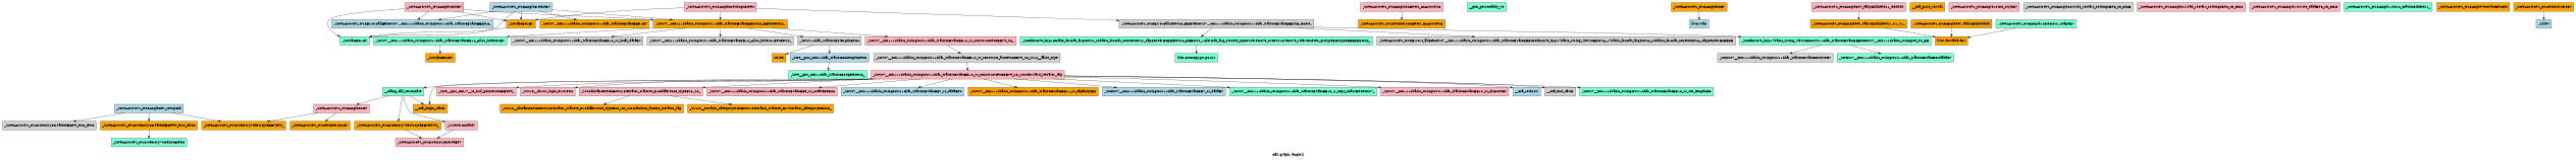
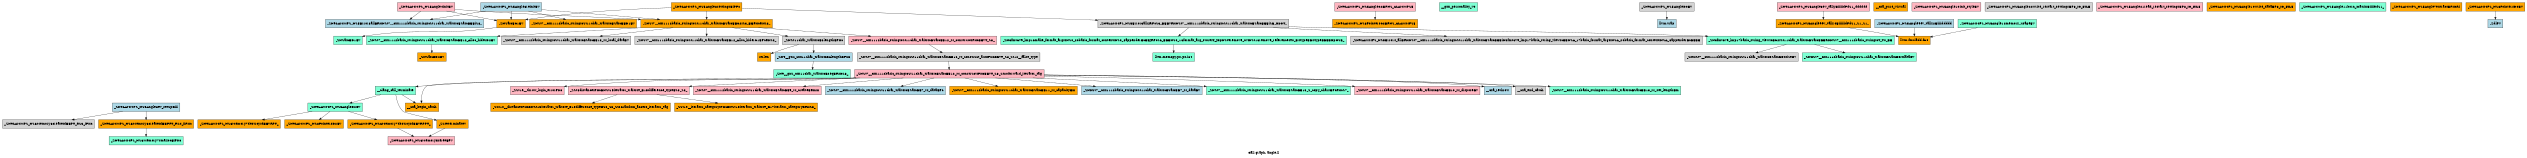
  digraph {
    label="Call graph: angle.ll"
    node [fillcolor=orange shape=record style=filled]
-   n1 [fillcolor=lightpink label="{_ZSt9terminatev}"]
+   n1 [label="{_ZSt9terminatev}"]
    n2 [fillcolor=lightpink label="{_ZN9LAMMPS_NS6Memory5sfreeEPv}"]
    n3 [fillcolor=lightpink label="{_ZN9LAMMPS_NS5AngleC2EPNS_6LAMMPSE}"]
    n4 [label="{_ZN9LAMMPS_NS8PointersC2EPNS_6LAMMPSE}"]
-   n5 [fillcolor=lightpink label="{_ZN9LAMMPS_NS5AngleD2Ev}"]
+   n5 [fillcolor=aquamarine label="{_ZN9LAMMPS_NS5AngleD2Ev}"]
    n6 [label="{_ZN9LAMMPS_NS6Memory7destroyIdEEvRPT_}"]
    n7 [label="{_ZN9LAMMPS_NS6Memory7destroyIdEEvRPPT_}"]
    n8 [label="{_ZN9LAMMPS_NS8PointersD2Ev}"]
    n9 [fillcolor=aquamarine label="{__clang_call_terminate}"]
    n10 [label="{__cxa_begin_catch}"]
    n11 [fillcolor=aquamarine label="{__gxx_personality_v0}"]
-   n12 [label="{_ZN9LAMMPS_NS5AngleD0Ev}"]
+   n12 [fillcolor=lightgrey label="{_ZN9LAMMPS_NS5AngleD0Ev}"]
    n13 [fillcolor=lightblue label="{llvm.trap}"]
    n14 [fillcolor=lightpink label="{_ZN9LAMMPS_NS5Angle4initEv}"]
    n15 [label="{_ZNSaIcEC1Ev}"]
    n16 [label="{_ZNSt7__cxx1112basic_stringIcSt11char_traitsIcESaIcEEC2IS3_EEPKcRKS3_}"]
    n17 [fillcolor=aquamarine label="{_ZNSaIcED1Ev}"]
    n18 [fillcolor=lightblue label="{_ZN9LAMMPS_NS5Error3allERKNSt7__cxx1112basic_stringIcSt11char_traitsIcESaIcEEEiS8_}"]
    n19 [fillcolor=lightgrey label="{_ZNSt7__cxx1112basic_stringIcSt11char_traitsIcESaIcEE13_M_local_dataEv}"]
    n20 [fillcolor=lightgrey label="{_ZNSt7__cxx1112basic_stringIcSt11char_traitsIcESaIcEE12_Alloc_hiderC1EPcRKS3_}"]
    n21 [fillcolor=lightgrey label="{_ZNSt11char_traitsIcE6lengthEPKc}"]
    n22 [fillcolor=lightpink label="{_ZNSt7__cxx1112basic_stringIcSt11char_traitsIcESaIcEE12_M_constructIPKcEEvT_S8_}"]
    n23 [fillcolor=aquamarine label="{_ZNSt7__cxx1112basic_stringIcSt11char_traitsIcESaIcEE12_Alloc_hiderD2Ev}"]
    n24 [label="{_ZNSt7__cxx1112basic_stringIcSt11char_traitsIcESaIcEED1Ev}"]
    n25 [fillcolor=lightblue label="{_ZN9__gnu_cxx11char_traitsIcE6lengthEPKc}"]
    n26 [label="{strlen}"]
    n27 [fillcolor=lightgrey label="{_ZNSt7__cxx1112basic_stringIcSt11char_traitsIcESaIcEE16_M_construct_auxIPKcEEvT_S8_St12__false_type}"]
    n28 [label="{_ZNSaIcED2Ev}"]
    n29 [fillcolor=aquamarine label="{_ZN9__gnu_cxx11char_traitsIcE2eqERKcS3_}"]
    n30 [fillcolor=lightpink label="{_ZNSt7__cxx1112basic_stringIcSt11char_traitsIcESaIcEE12_M_constructIPKcEEvT_S8_St20forward_iterator_tag}"]
-   n31 [fillcolor=lightpink label="{_ZN9LAMMPS_NS5Angle8settingsEiPPc}"]
+   n31 [label="{_ZN9LAMMPS_NS5Angle8settingsEiPPc}"]
    n32 [fillcolor=lightgrey label="{_ZN9LAMMPS_NS5Error3allIJRPcS3_EEEvRKNSt7__cxx1112basic_stringIcSt11char_traitsIcESaIcEEEiSB_DpOT_}"]
    n33 [fillcolor=aquamarine label="{_ZN3fmt6v9_lmp17basic_string_viewIcEC2ISt11char_traitsIcESaIcEEERKNSt7__cxx1112basic_stringIcT_T0_EE}"]
    n34 [fillcolor=aquamarine label="{_ZN3fmt6v9_lmp16make_format_argsINS0_20basic_format_contextINS0_8appenderEcEEJRPcS6_EEENS0_16format_arg_storeIT_JDpNSt9remove_cvINSt16remove_referenceIT0_E4typeEE4typeEEEEDpOSB_}"]
    n35 [fillcolor=lightgrey label="{_ZN9LAMMPS_NS5Error4_allERKNSt7__cxx1112basic_stringIcSt11char_traitsIcESaIcEEEiN3fmt6v9_lmp17basic_string_viewIcEENSA_17basic_format_argsINSA_20basic_format_contextINSA_8appenderEcEEEE}"]
    n36 [fillcolor=aquamarine label="{_ZNKSt7__cxx1112basic_stringIcSt11char_traitsIcESaIcEE4dataEv}"]
    n37 [fillcolor=lightgrey label="{_ZNKSt7__cxx1112basic_stringIcSt11char_traitsIcESaIcEE4sizeEv}"]
    n38 [fillcolor=aquamarine label="{llvm.memcpy.p0.p0.i64}"]
    n39 [fillcolor=lightblue label="{_ZN9LAMMPS_NS5Angle8ev_setupEiii}"]
    n40 [fillcolor=lightgrey label="{_ZN9LAMMPS_NS6Memory6createIdEEPT_RS3_iPKc}"]
    n41 [label="{_ZN9LAMMPS_NS6Memory6createIdEEPPT_RS4_iiPKc}"]
    n42 [fillcolor=aquamarine label="{_ZN9LAMMPS_NS6Memory7smallocElPKc}"]
    n43 [fillcolor=lightpink label="{_ZN9LAMMPS_NS5Angle8ev_tallyEiiiiidPdS1_dddddd}"]
    n44 [label="{_ZN9LAMMPS_NS5Angle9ev_tally4EiiiiiidPdS1_S1_S1_}"]
    n45 [label="{llvm.fmuladd.f64}"]
-   n46 [label="{_ZN9LAMMPS_NS5Angle9ev_tally2Eiiiiddddd}"]
+   n46 [fillcolor=lightblue label="{_ZN9LAMMPS_NS5Angle9ev_tally2Eiiiiddddd}"]
    n47 [fillcolor=aquamarine label="{_ZN9LAMMPS_NS5Angle12memory_usageEv}"]
    n48 [fillcolor=lightblue label="{_ZN9LAMMPS_NS5Angle6reinitEv}"]
    n49 [label="{__cxa_pure_virtual}"]
    n50 [fillcolor=lightpink label="{_ZN9LAMMPS_NS5Angle10init_styleEv}"]
    n51 [fillcolor=lightgrey label="{_ZN9LAMMPS_NS5Angle22write_restart_settingsEP8_IO_FILE}"]
    n52 [fillcolor=lightpink label="{_ZN9LAMMPS_NS5Angle21read_restart_settingsEP8_IO_FILE}"]
-   n53 [fillcolor=lightpink label="{_ZN9LAMMPS_NS5Angle10write_dataEP8_IO_FILE}"]
+   n53 [label="{_ZN9LAMMPS_NS5Angle10write_dataEP8_IO_FILE}"]
    n54 [fillcolor=aquamarine label="{_ZN9LAMMPS_NS5Angle11born_matrixEiiiiRdS1_}"]
    n55 [label="{_ZN9LAMMPS_NS5Angle7extractEPKcRi}"]
    n56 [label="{_ZN9LAMMPS_NS8PointersD0Ev}"]
    n57 [fillcolor=lightblue label="{_ZdlPv}"]
-   n58 [fillcolor=lightpink label="{_ZN9__gnu_cxx17__is_null_pointerIKcEEbPT_}"]
    n59 [fillcolor=lightpink label="{_ZSt19__throw_logic_errorPKc}"]
    n60 [fillcolor=lightpink label="{_ZSt8distanceIPKcENSt15iterator_traitsIT_E15difference_typeES3_S3_}"]
    n61 [fillcolor=lightpink label="{_ZNSt7__cxx1112basic_stringIcSt11char_traitsIcESaIcEE9_M_createERmm}"]
    n62 [fillcolor=lightblue label="{_ZNSt7__cxx1112basic_stringIcSt11char_traitsIcESaIcEE7_M_dataEPc}"]
    n63 [label="{_ZNSt7__cxx1112basic_stringIcSt11char_traitsIcESaIcEE11_M_capacityEm}"]
    n64 [fillcolor=lightblue label="{_ZNKSt7__cxx1112basic_stringIcSt11char_traitsIcESaIcEE7_M_dataEv}"]
    n65 [fillcolor=aquamarine label="{_ZNSt7__cxx1112basic_stringIcSt11char_traitsIcESaIcEE13_S_copy_charsEPcPKcS7_}"]
    n66 [fillcolor=lightpink label="{_ZNSt7__cxx1112basic_stringIcSt11char_traitsIcESaIcEE10_M_disposeEv}"]
    n67 [fillcolor=lightblue label="{__cxa_rethrow}"]
    n68 [fillcolor=lightgrey label="{__cxa_end_catch}"]
    n69 [fillcolor=aquamarine label="{_ZNSt7__cxx1112basic_stringIcSt11char_traitsIcESaIcEE13_M_set_lengthEm}"]
    n70 [label="{_ZSt19__iterator_categoryIPKcENSt15iterator_traitsIT_E17iterator_categoryERKS3_}"]
    n71 [label="{_ZSt10__distanceIPKcENSt15iterator_traitsIT_E15difference_typeES3_S3_St26random_access_iterator_tag}"]
    n1 -> n2
    n3 -> n4
    n5 -> n6
-   n9 -> n7
+   n5 -> n7
    n5 -> n8
    n7 -> n2
    n9 -> n1
    n9 -> n5
    n9 -> n10
    n12 -> n13
    n14 -> n15
    n14 -> n16
-   n14 -> n17
    n14 -> n18
    n15 -> n17
    n16 -> n19
    n16 -> n20
    n16 -> n21
    n16 -> n22
    n16 -> n23
    n21 -> n25
    n21 -> n26
    n22 -> n27
    n23 -> n28
    n25 -> n29
    n27 -> n30
    n30 -> n9
    n30 -> n10
-   n30 -> n58
    n30 -> n59
    n30 -> n60
    n30 -> n61
    n30 -> n62
    n30 -> n63
    n30 -> n64
    n30 -> n65
    n30 -> n66
    n30 -> n67
    n30 -> n68
    n30 -> n69
    n31 -> n15
    n31 -> n16
    n31 -> n32
    n32 -> n33
    n32 -> n34
    n32 -> n35
    n33 -> n36
    n33 -> n37
    n34 -> n38
-   n39 -> n6
    n39 -> n40
    n39 -> n41
    n41 -> n42
    n43 -> n44
    n44 -> n45
    n46 -> n45
    n47 -> n45
    n48 -> n15
    n48 -> n16
-   n48 -> n17
    n48 -> n18
    n48 -> n24
    n56 -> n57
    n60 -> n70
    n60 -> n71
  }
